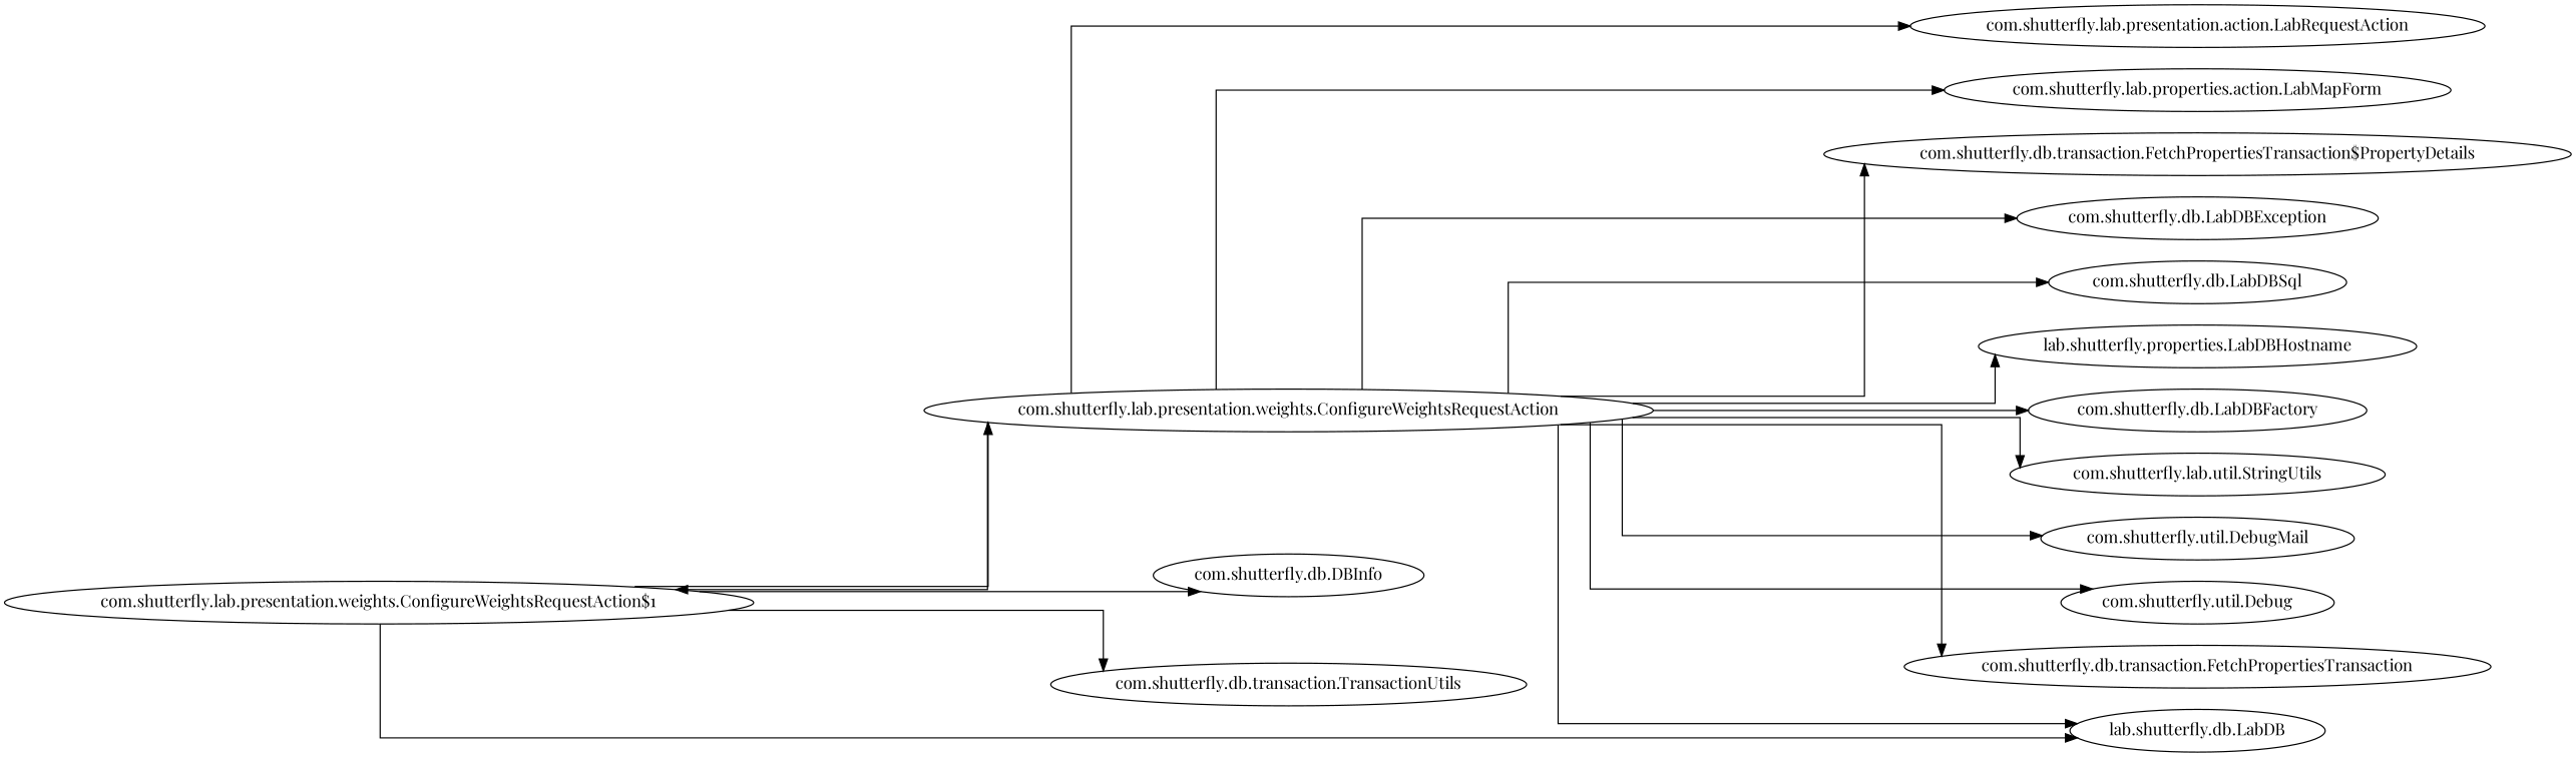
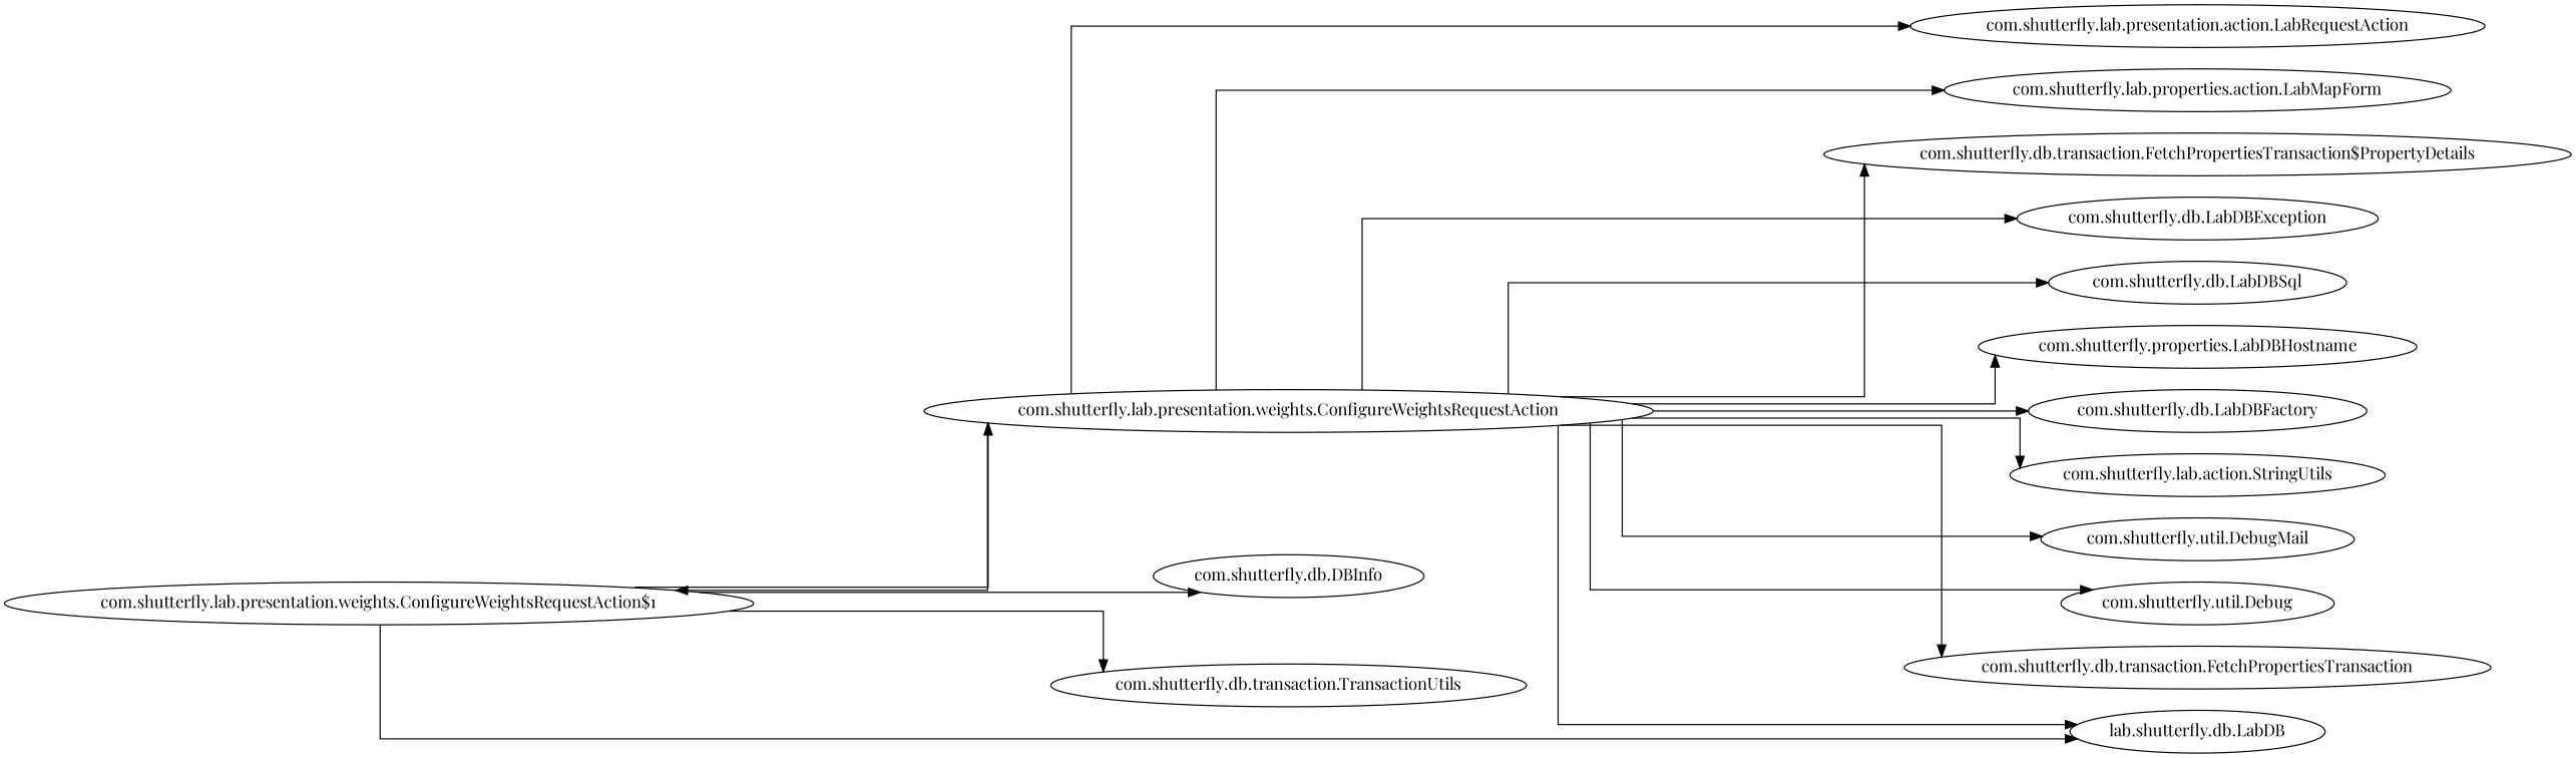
  digraph {
    concentrate=true
    fontname="Playfair Display"
    rankdir=LR
    ranksep=2.0
    splines=ortho
    node [fontname="Playfair Display"]
    edge [fontname="Playfair Display"]
    "com.shutterfly.lab.presentation.weights.ConfigureWeightsRequestAction$1"
    "com.shutterfly.lab.presentation.weights.ConfigureWeightsRequestAction"
    "com.shutterfly.db.DBInfo"
    n4 [label="lab.shutterfly.db.LabDB"]
    "com.shutterfly.db.transaction.TransactionUtils"
    "com.shutterfly.lab.presentation.action.LabRequestAction"
    n7 [label="com.shutterfly.lab.properties.action.LabMapForm"]
    "com.shutterfly.db.transaction.FetchPropertiesTransaction$PropertyDetails"
    "com.shutterfly.db.LabDBException"
    "com.shutterfly.db.LabDBSql"
-   "com.shutterfly.properties.LabDBHostname" [label="lab.shutterfly.properties.LabDBHostname"]
+   "com.shutterfly.properties.LabDBHostname"
    "com.shutterfly.db.LabDBFactory"
-   "com.shutterfly.lab.util.StringUtils"
+   "com.shutterfly.lab.util.StringUtils" [label="com.shutterfly.lab.action.StringUtils"]
    "com.shutterfly.util.DebugMail"
    "com.shutterfly.util.Debug"
    "com.shutterfly.db.transaction.FetchPropertiesTransaction"
    "com.shutterfly.lab.presentation.weights.ConfigureWeightsRequestAction$1" -> "com.shutterfly.lab.presentation.weights.ConfigureWeightsRequestAction"
    "com.shutterfly.lab.presentation.weights.ConfigureWeightsRequestAction$1" -> "com.shutterfly.db.DBInfo"
    "com.shutterfly.lab.presentation.weights.ConfigureWeightsRequestAction$1" -> n4
    "com.shutterfly.lab.presentation.weights.ConfigureWeightsRequestAction$1" -> "com.shutterfly.db.transaction.TransactionUtils"
    "com.shutterfly.lab.presentation.weights.ConfigureWeightsRequestAction" -> "com.shutterfly.lab.presentation.weights.ConfigureWeightsRequestAction$1"
    "com.shutterfly.lab.presentation.weights.ConfigureWeightsRequestAction" -> n4
    "com.shutterfly.lab.presentation.weights.ConfigureWeightsRequestAction" -> "com.shutterfly.lab.presentation.action.LabRequestAction"
    "com.shutterfly.lab.presentation.weights.ConfigureWeightsRequestAction" -> n7
    "com.shutterfly.lab.presentation.weights.ConfigureWeightsRequestAction" -> "com.shutterfly.db.transaction.FetchPropertiesTransaction$PropertyDetails"
    "com.shutterfly.lab.presentation.weights.ConfigureWeightsRequestAction" -> "com.shutterfly.db.LabDBException"
    "com.shutterfly.lab.presentation.weights.ConfigureWeightsRequestAction" -> "com.shutterfly.db.LabDBSql"
    "com.shutterfly.lab.presentation.weights.ConfigureWeightsRequestAction" -> "com.shutterfly.properties.LabDBHostname"
    "com.shutterfly.lab.presentation.weights.ConfigureWeightsRequestAction" -> "com.shutterfly.db.LabDBFactory"
    "com.shutterfly.lab.presentation.weights.ConfigureWeightsRequestAction" -> "com.shutterfly.lab.util.StringUtils"
    "com.shutterfly.lab.presentation.weights.ConfigureWeightsRequestAction" -> "com.shutterfly.util.DebugMail"
    "com.shutterfly.lab.presentation.weights.ConfigureWeightsRequestAction" -> "com.shutterfly.util.Debug"
    "com.shutterfly.lab.presentation.weights.ConfigureWeightsRequestAction" -> "com.shutterfly.db.transaction.FetchPropertiesTransaction"
  }
